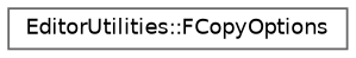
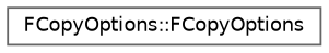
  digraph {
    rankdir=TB
-   n1 [color=grey40 fillcolor=white fontname=Helvetica fontsize=10 height=0.2 label="EditorUtilities::FCopyOptions" shape=box style=filled width=0.4]
+   n1 [color=grey40 fillcolor=white fontname=Helvetica fontsize=10 height=0.2 label="FCopyOptions::FCopyOptions" shape=box style=filled width=0.4]
  }
